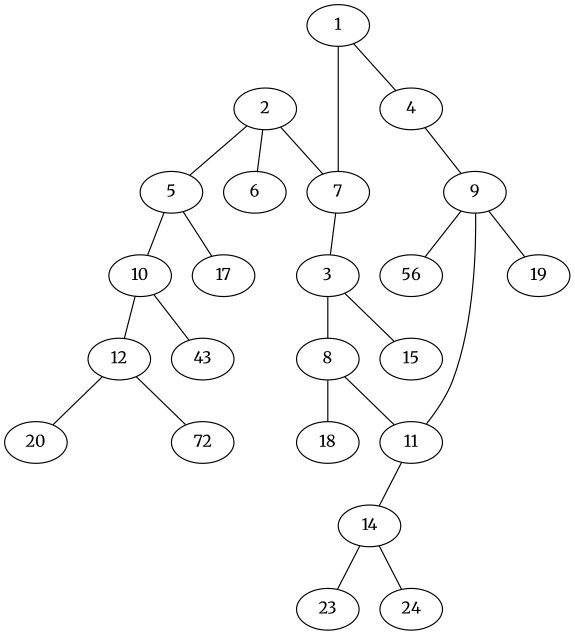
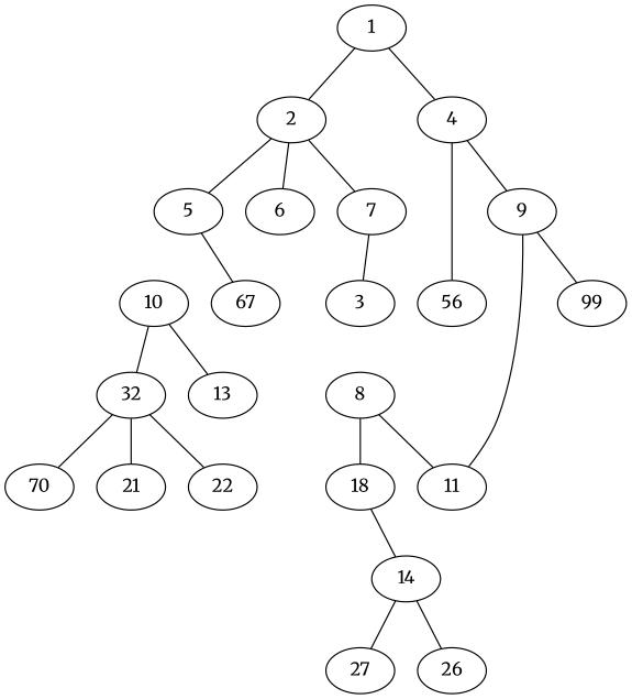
  graph {
    fontname=Merriweather
    node [chem=H fontname=Merriweather]
    edge [fontname=Merriweather valence=1]
    1 [chem=C]
    2 [chem=S]
    4 [chem=C]
    5 [chem=N]
    6 [chem=O]
    7 [chem=O]
    3 [chem=C]
    8 [chem=C]
-   15
    9 [chem=C]
    n11 [label=56]
    10 [chem=C]
-   17
+   17 [label=67]
    11 [chem=C]
    18
-   19
-   12 [chem=C]
-   13 [chem=O label=43]
+   19 [label=99]
+   12 [chem=C label=32]
+   13 [chem=O]
    14 [chem=N]
-   20
-   22 [label=72]
-   23
-   24
-   1 -- 7
+   20 [label=70]
+   21
+   22
+   23 [label=27]
+   24 [label=26]
+   1 -- 2
    1 -- 4 [valence=2]
    2 -- 5
    2 -- 6 [valence=2]
    2 -- 7 [valence=2]
    4 -- 9
-   9 -- n11
-   5 -- 10
+   4 -- n11
    5 -- 17
    7 -- 3
-   3 -- 8 [valence=2]
-   3 -- 15
    8 -- 11
    8 -- 18
    9 -- 11 [valence=2]
    9 -- 19
    10 -- 12
    10 -- 13 [valence=2]
-   11 -- 14
+   18 -- 14
    12 -- 20
+   12 -- 21
    12 -- 22
    14 -- 23
    14 -- 24
  }
